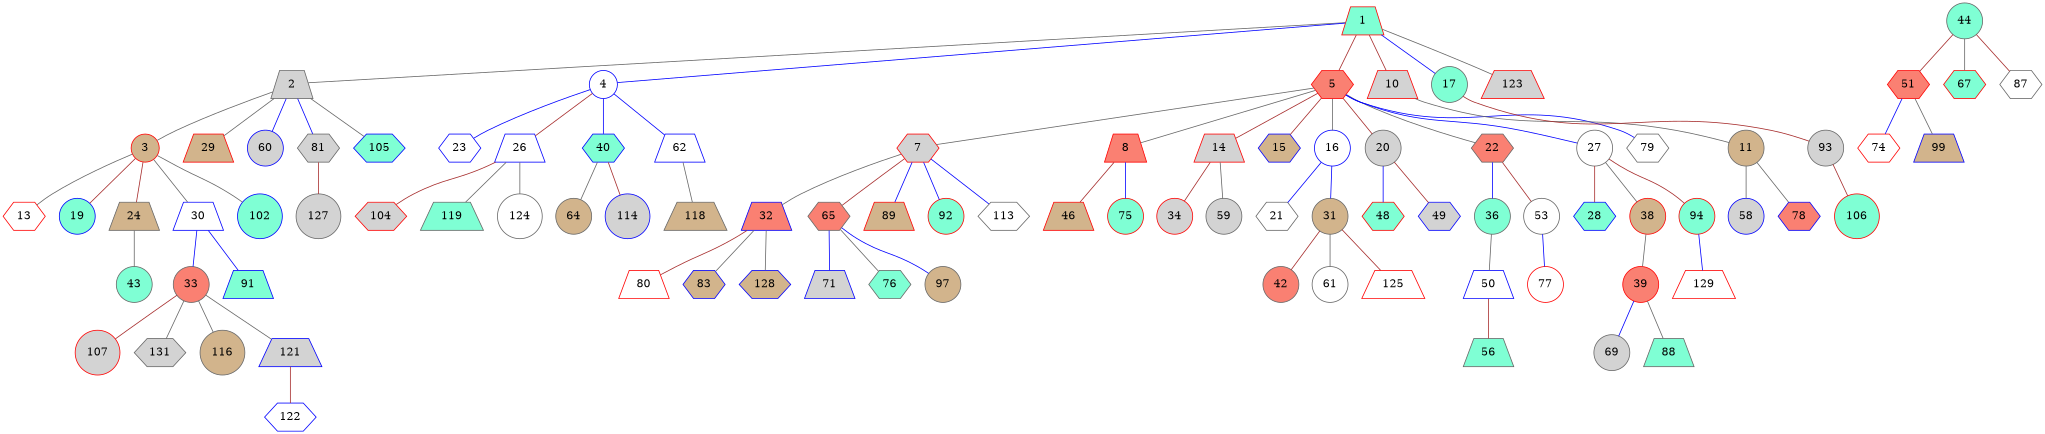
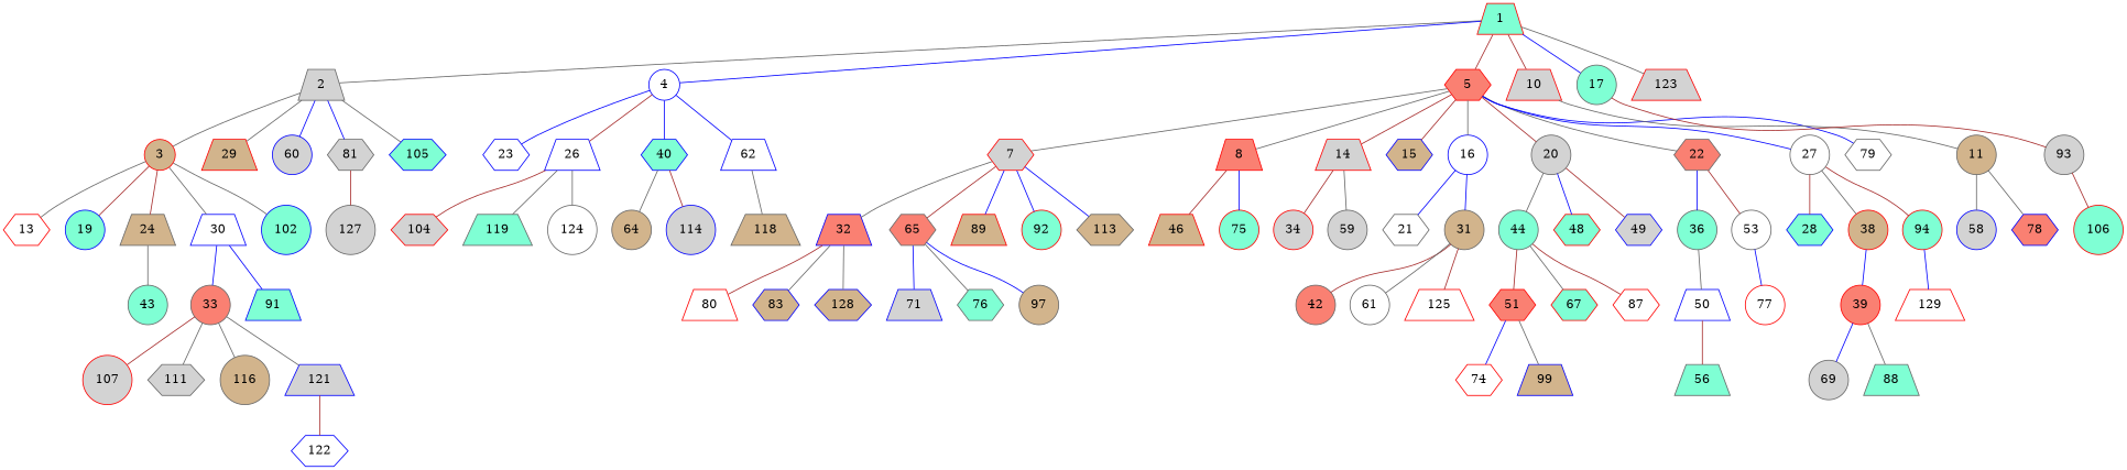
  graph {
    node [color=gray40 fillcolor=white shape=circle style=filled]
    edge [color=gray40]
    1 [color=red fillcolor=aquamarine shape=trapezium super="+9"]
    2 [fillcolor=lightgrey shape=trapezium super="+6"]
    4 [color=blue]
    5 [color=red fillcolor=salmon shape=hexagon super="+12"]
    10 [color=red fillcolor=lightgrey shape=trapezium super="+35"]
    17 [fillcolor=aquamarine super="+72"]
    123 [color=red fillcolor=lightgrey shape=trapezium]
    3 [color=red fillcolor=tan super="+66"]
    29 [color=red fillcolor=tan shape=trapezium super="+45"]
    60 [color=blue fillcolor=lightgrey super="+103"]
    81 [fillcolor=lightgrey shape=hexagon]
    105 [color=blue fillcolor=aquamarine shape=hexagon]
    23 [color=blue shape=hexagon super="+85"]
    26 [color=blue shape=trapezium super="+108"]
    40 [color=blue fillcolor=aquamarine shape=hexagon super="+41"]
    62 [color=blue shape=trapezium super="+86"]
    7 [color=red fillcolor=lightgrey shape=hexagon super="+54"]
    8 [color=red fillcolor=salmon shape=trapezium super="+100"]
    14 [color=red fillcolor=lightgrey shape=trapezium super="+18"]
    15 [color=blue fillcolor=tan shape=hexagon]
    16 [color=blue super="+63"]
    20 [fillcolor=lightgrey super="+25"]
    22 [fillcolor=salmon shape=hexagon super="+70"]
    27 [super="+126"]
    79 [shape=hexagon]
    11 [fillcolor=tan]
    93 [fillcolor=lightgrey super="+110"]
    13 [color=red shape=hexagon super="+115"]
    19 [color=blue fillcolor=aquamarine]
    24 [fillcolor=tan shape=trapezium]
    30 [color=blue shape=trapezium super="+88"]
    102 [color=blue fillcolor=aquamarine]
    127 [fillcolor=lightgrey]
    43 [fillcolor=aquamarine]
    33 [fillcolor=salmon super="+73"]
    91 [color=blue fillcolor=aquamarine shape=trapezium]
    104 [color=red fillcolor=lightgrey shape=hexagon]
    119 [fillcolor=aquamarine shape=trapezium]
    124
    64 [fillcolor=tan]
    114 [color=blue fillcolor=lightgrey]
    118 [fillcolor=tan shape=trapezium]
    32 [color=blue fillcolor=salmon shape=trapezium super="+55"]
    65 [fillcolor=salmon shape=hexagon super="+68"]
    89 [color=red fillcolor=tan shape=trapezium]
    92 [color=red fillcolor=aquamarine]
-   113 [shape=hexagon super="+120"]
+   113 [fillcolor=tan shape=hexagon super="+120"]
    46 [color=red fillcolor=tan shape=trapezium]
    75 [color=red fillcolor=aquamarine]
    34 [color=red fillcolor=lightgrey]
    59 [fillcolor=lightgrey super="+117"]
    21 [shape=hexagon]
    31 [fillcolor=tan super="+37"]
    44 [fillcolor=aquamarine super="+47"]
    48 [color=red fillcolor=aquamarine shape=hexagon super="+56"]
    49 [color=blue fillcolor=lightgrey shape=hexagon]
    36 [fillcolor=aquamarine]
    53
    28 [color=blue fillcolor=aquamarine shape=hexagon]
    38 [color=red fillcolor=tan]
    94 [color=red fillcolor=aquamarine super="+109"]
    80 [color=red shape=trapezium]
    83 [color=blue fillcolor=tan shape=hexagon]
    128 [color=blue fillcolor=tan shape=hexagon]
    71 [color=blue fillcolor=lightgrey shape=trapezium]
    76 [fillcolor=aquamarine shape=hexagon]
    97 [fillcolor=tan]
    58 [color=blue fillcolor=lightgrey super="+95"]
    78 [color=blue fillcolor=salmon shape=hexagon super="+112"]
    42 [fillcolor=salmon]
    61 [super="+82"]
    125 [color=red shape=trapezium]
    106 [color=red fillcolor=aquamarine]
    51 [color=red fillcolor=salmon shape=hexagon super="+52"]
    67 [color=red fillcolor=aquamarine shape=hexagon]
-   87 [shape=hexagon super="+101"]
+   87 [color=red shape=hexagon super="+101"]
    50 [color=blue shape=trapezium super="+98"]
    77 [color=red super="+90"]
    39 [color=red fillcolor=salmon super="+57"]
    129 [color=red shape=trapezium]
    107 [color=red fillcolor=lightgrey]
-   111 [fillcolor=lightgrey shape=hexagon label=131]
+   111 [fillcolor=lightgrey shape=hexagon]
    116 [fillcolor=tan]
    121 [color=blue fillcolor=lightgrey shape=trapezium]
    122 [color=blue shape=hexagon]
    n86 [fillcolor=aquamarine label=56 shape=trapezium]
    69 [fillcolor=lightgrey]
    n88 [fillcolor=aquamarine label=88 shape=trapezium]
    74 [color=red shape=hexagon]
    99 [color=blue fillcolor=tan shape=trapezium super="+130"]
    1 -- 2
    1 -- 4 [color=blue]
    1 -- 5 [color=brown]
    1 -- 10 [color=brown]
    1 -- 17 [color=blue]
    1 -- 123
    2 -- 3
    2 -- 29
    2 -- 60 [color=blue]
    2 -- 81 [color=blue]
    2 -- 105
    4 -- 23 [color=blue]
    4 -- 26 [color=brown]
    4 -- 40 [color=blue]
    4 -- 62 [color=blue]
    5 -- 7
    5 -- 8
    5 -- 14 [color=brown]
    5 -- 15 [color=brown]
    5 -- 16
    5 -- 20 [color=brown]
    5 -- 22
    5 -- 27 [color=blue]
    5 -- 79 [color=blue]
    10 -- 11
    17 -- 93 [color=brown]
    3 -- 13
    3 -- 19 [color=brown]
    3 -- 24 [color=brown]
    3 -- 30
    3 -- 102
    81 -- 127 [color=brown]
    26 -- 104 [color=brown]
    26 -- 119
    26 -- 124
    40 -- 64
    40 -- 114 [color=brown]
    62 -- 118
    7 -- 32
    7 -- 65 [color=brown]
    7 -- 89 [color=blue]
    7 -- 92 [color=blue]
    7 -- 113 [color=blue]
    8 -- 46 [color=brown]
    8 -- 75 [color=blue]
    14 -- 34 [color=brown]
    14 -- 59
    16 -- 21 [color=blue]
    16 -- 31 [color=blue]
+   20 -- 44
    20 -- 48 [color=blue]
    20 -- 49 [color=brown]
    22 -- 36 [color=blue]
    22 -- 53 [color=brown]
    27 -- 28 [color=brown]
    27 -- 38
    27 -- 94 [color=brown]
    11 -- 58
    11 -- 78
    93 -- 106 [color=brown]
    24 -- 43
    30 -- 33 [color=blue]
    30 -- 91 [color=blue]
    33 -- 107 [color=brown]
    33 -- 111
    33 -- 116
    33 -- 121
    32 -- 80 [color=brown]
    32 -- 83
    32 -- 128
    65 -- 71 [color=blue]
    65 -- 76
    65 -- 97 [color=blue]
    31 -- 42 [color=brown]
    31 -- 61
    31 -- 125 [color=brown]
    44 -- 51 [color=brown]
    44 -- 67
    44 -- 87 [color=brown]
    36 -- 50
    53 -- 77 [color=blue]
-   38 -- 39
+   38 -- 39 [color=blue]
    94 -- 129 [color=blue]
    51 -- 74 [color=blue]
    51 -- 99
    50 -- n86 [color=brown]
    39 -- 69 [color=blue]
    39 -- n88
    121 -- 122 [color=brown]
  }
